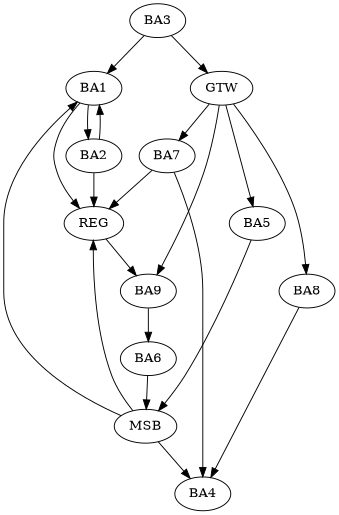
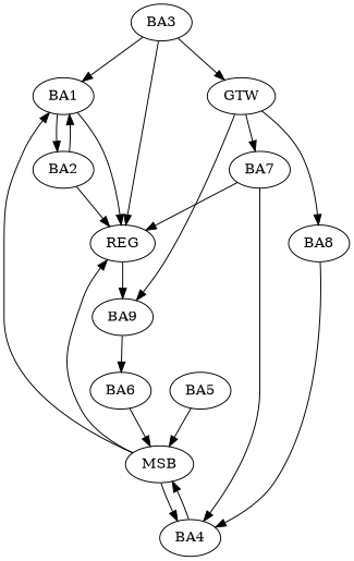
  strict digraph {
    n1 [label=BA1]
    n2 [label=BA2]
    n3 [label=REG]
    n4 [label=BA9]
    n5 [label=BA3]
    n6 [label=GTW]
    n7 [label=BA4]
    n8 [label=MSB]
    n9 [label=BA5]
    n10 [label=BA6]
    n11 [label=BA7]
    n12 [label=BA8]
    n1 -> n2
    n1 -> n3
    n2 -> n1
    n2 -> n3
    n3 -> n4
    n4 -> n10
    n5 -> n1
+   n5 -> n3
    n5 -> n6
    n6 -> n4
-   n6 -> n9
    n6 -> n11
    n6 -> n12
+   n7 -> n8
    n8 -> n1
    n8 -> n3
    n8 -> n7
    n9 -> n8
    n10 -> n8
    n11 -> n3
    n11 -> n7
    n12 -> n7
  }
